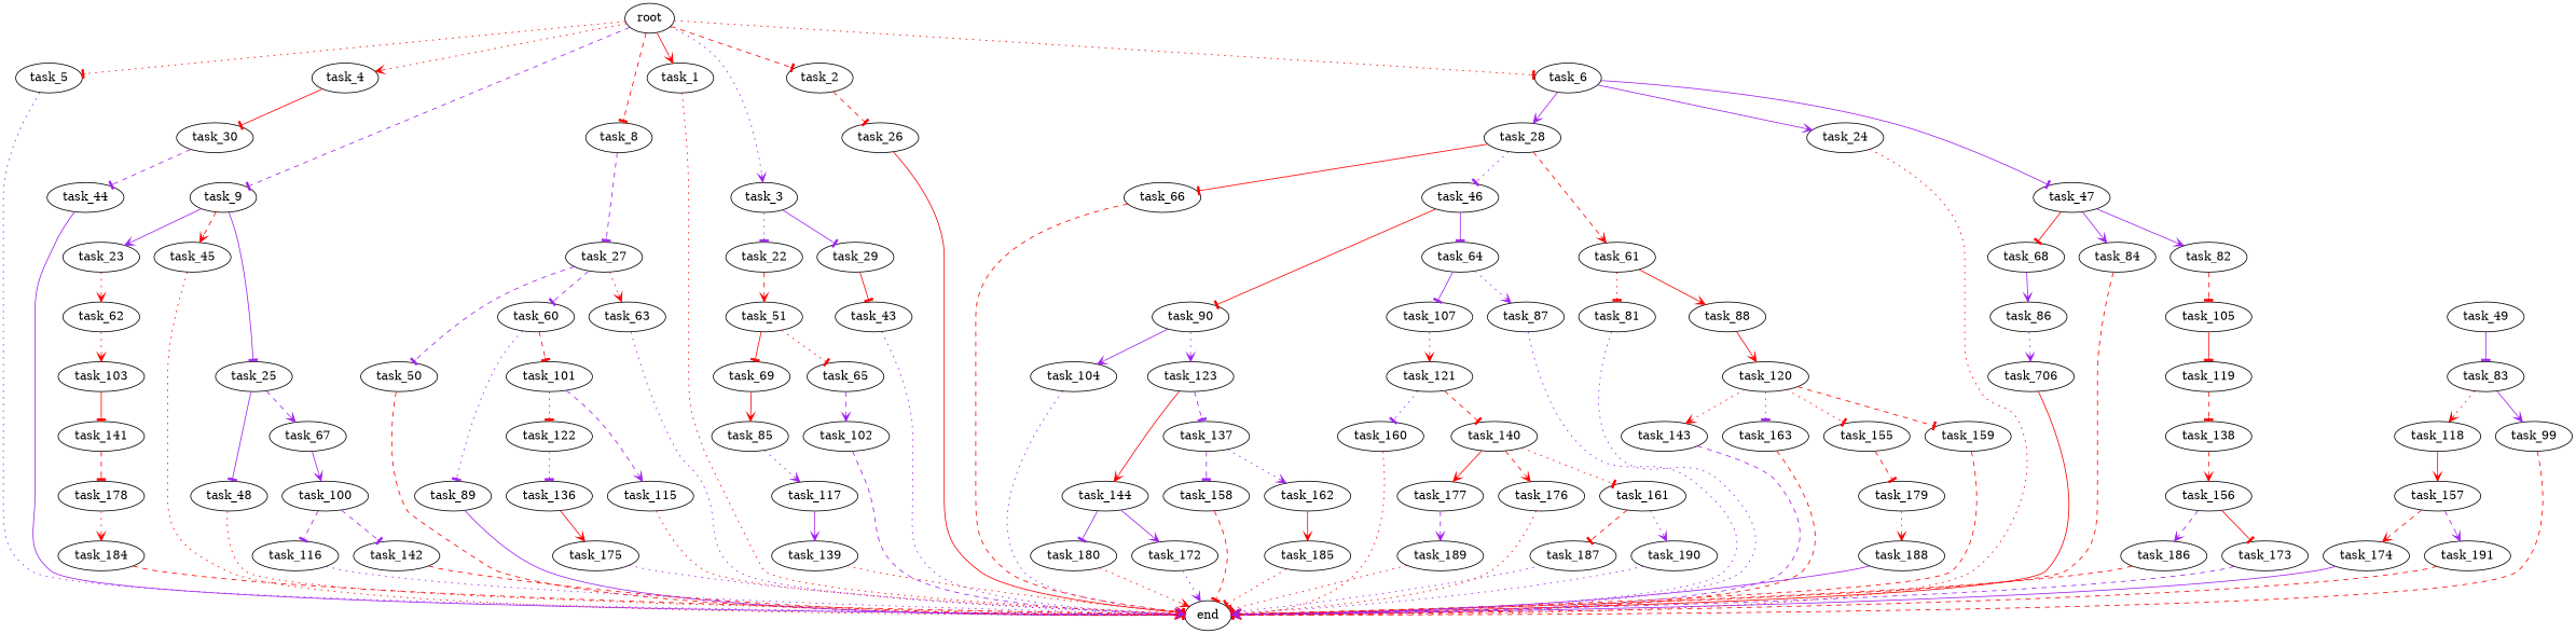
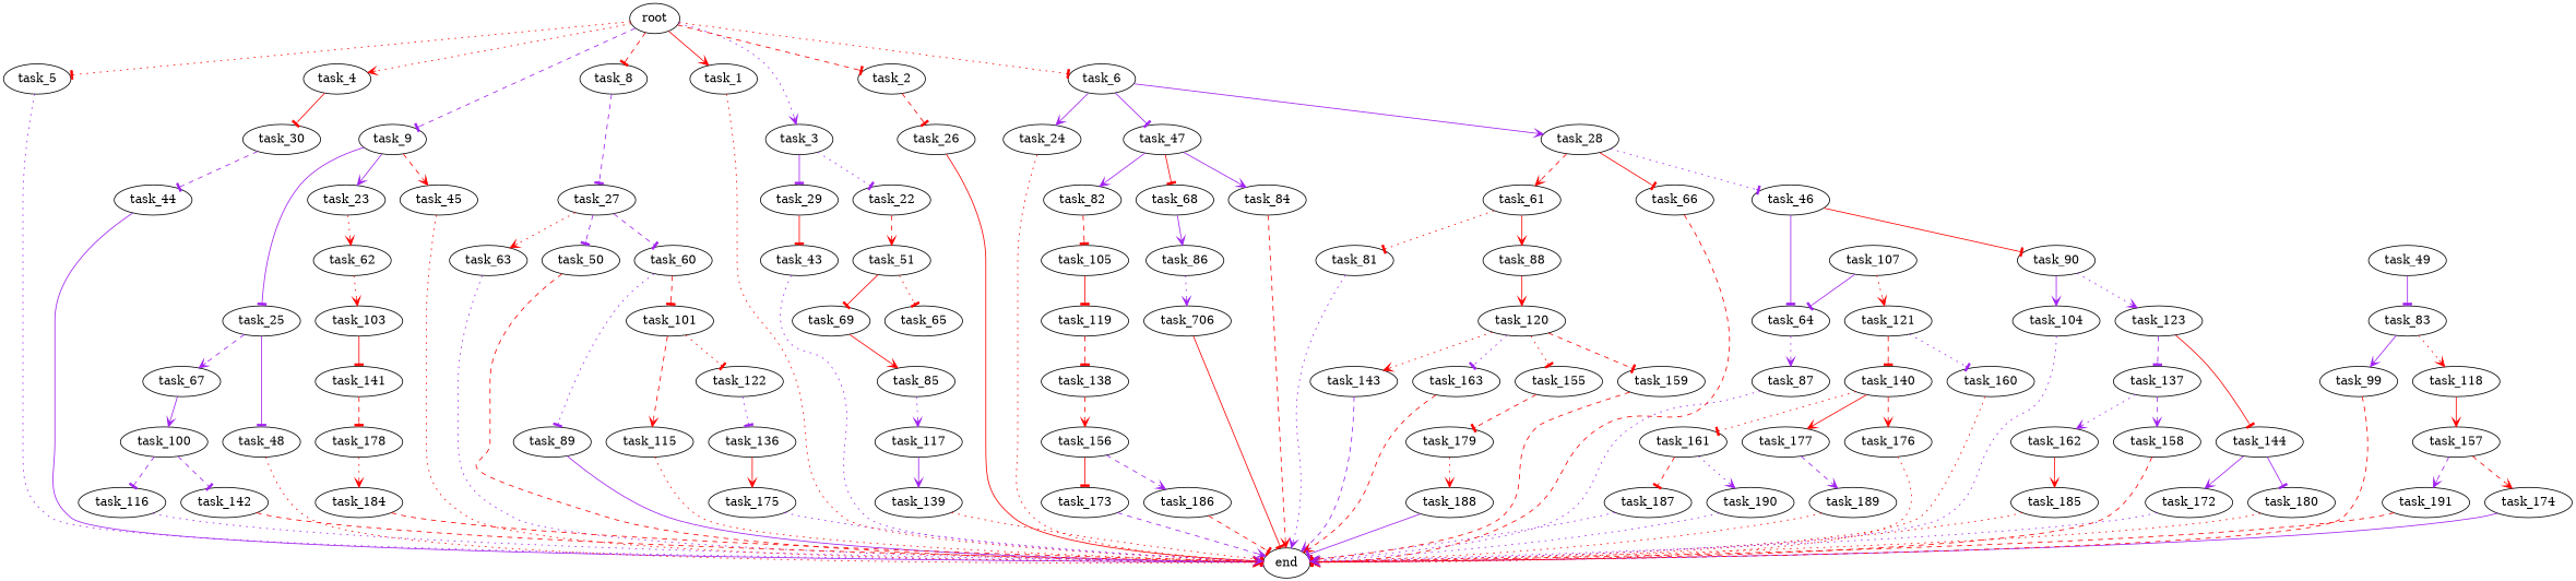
  digraph {
    edge [arrowhead=vee color=red style=dotted]
    task_136
    task_175
    end
    task_27
    task_50
    task_60
    task_63
    task_89
    task_101
    task_68
    task_86
    n12 [label=task_706]
    task_119
    task_138
    task_156
    task_185
    task_187
    task_66
    task_5
    task_4
    task_30
    task_44
    task_121
    task_160
    task_140
    task_177
    task_176
    task_161
    task_84
    task_81
    task_90
    task_104
    task_123
    task_144
    task_137
    task_116
    task_143
    task_26
    task_64
    task_107
    task_87
    task_103
    task_141
    task_178
    task_118
    task_157
    task_174
    task_191
    task_184
    task_190
    task_51
    task_69
    task_65
    task_85
-   task_102
    task_28
    task_46
    task_61
    task_88
    task_120
    task_163
    task_155
    task_159
    task_82
    task_105
    task_9
    task_23
    task_45
    task_25
    task_62
    task_48
    task_67
    task_142
    task_186
    root
    task_8
    task_1
    task_3
    task_2
    task_6
    task_22
    task_29
    task_24
    task_47
    task_117
    task_139
    task_179
    task_188
    task_83
    task_99
    task_122
    task_115
    task_189
    task_158
    task_180
    task_43
    task_173
    task_172
    task_162
    task_100
    task_49
    task_136 -> task_175 [style=solid]
    task_175 -> end [color=purple]
    task_27 -> task_50 [arrowhead=tee color=purple style=dashed]
    task_27 -> task_60 [arrowhead=tee color=purple style=dashed]
    task_27 -> task_63
    task_50 -> end [style=dashed]
    task_60 -> task_89 [arrowhead=tee color=purple]
    task_60 -> task_101 [arrowhead=tee style=dashed]
    task_63 -> end [color=purple]
    task_89 -> end [arrowhead=tee color=purple style=solid]
    task_101 -> task_122 [arrowhead=tee]
-   task_101 -> task_115 [color=purple style=dashed]
+   task_101 -> task_115 [style=dashed]
    task_68 -> task_86 [color=purple style=solid]
    task_86 -> n12 [color=purple]
    n12 -> end [arrowhead=tee style=solid]
    task_119 -> task_138 [arrowhead=tee style=dashed]
    task_138 -> task_156 [style=dashed]
    task_156 -> task_186 [color=purple style=dashed]
    task_156 -> task_173 [arrowhead=tee style=solid]
    task_185 -> end [arrowhead=tee]
    task_187 -> end [arrowhead=tee color=purple]
    task_66 -> end [style=dashed]
    task_5 -> end [arrowhead=tee color=purple]
    task_4 -> task_30 [arrowhead=tee style=solid]
    task_30 -> task_44 [arrowhead=tee color=purple style=dashed]
    task_44 -> end [arrowhead=tee color=purple style=solid]
    task_121 -> task_160 [arrowhead=tee color=purple]
    task_121 -> task_140 [arrowhead=tee style=dashed]
    task_160 -> end
    task_140 -> task_177 [style=solid]
    task_140 -> task_176 [style=dashed]
    task_140 -> task_161 [arrowhead=tee]
    task_177 -> task_189 [color=purple style=dashed]
    task_176 -> end
    task_161 -> task_187 [arrowhead=tee style=dashed]
    task_161 -> task_190 [color=purple]
    task_84 -> end [style=dashed]
    task_81 -> end [color=purple]
    task_90 -> task_104 [color=purple style=solid]
    task_90 -> task_123 [color=purple]
    task_104 -> end [color=purple]
-   task_123 -> task_144 [style=solid]
+   task_123 -> task_144 [arrowhead=tee style=solid]
    task_123 -> task_137 [arrowhead=tee color=purple style=dashed]
    task_144 -> task_180 [arrowhead=tee color=purple style=solid]
    task_144 -> task_172 [color=purple style=solid]
-   task_137 -> task_158 [arrowhead=tee color=purple style=dashed]
+   task_137 -> task_158 [color=purple style=dashed]
    task_137 -> task_162 [color=purple]
    task_116 -> end [arrowhead=tee color=purple]
    task_143 -> end [color=purple style=dashed]
    task_26 -> end [arrowhead=tee style=solid]
-   task_64 -> task_107 [arrowhead=tee color=purple style=solid]
+   task_107 -> task_64 [arrowhead=tee color=purple style=solid]
    task_64 -> task_87 [color=purple]
    task_107 -> task_121
    task_87 -> end [color=purple]
    task_103 -> task_141 [arrowhead=tee style=solid]
    task_141 -> task_178 [arrowhead=tee style=dashed]
    task_178 -> task_184
    task_118 -> task_157 [style=solid]
    task_157 -> task_174 [style=dashed]
    task_157 -> task_191 [color=purple style=dashed]
    task_174 -> end [arrowhead=tee color=purple style=solid]
    task_191 -> end [arrowhead=tee style=dashed]
    task_184 -> end [arrowhead=tee style=dashed]
    task_190 -> end [color=purple]
    task_51 -> task_69 [arrowhead=tee style=solid]
    task_51 -> task_65 [arrowhead=tee]
    task_69 -> task_85 [style=solid]
-   task_65 -> task_102 [color=purple style=dashed]
    task_85 -> task_117 [color=purple]
-   task_102 -> end [color=purple style=dashed]
    task_28 -> task_66 [arrowhead=tee style=solid]
    task_28 -> task_46 [arrowhead=tee color=purple]
    task_28 -> task_61 [style=dashed]
    task_46 -> task_90 [arrowhead=tee style=solid]
    task_46 -> task_64 [arrowhead=tee color=purple style=solid]
    task_61 -> task_81 [arrowhead=tee]
    task_61 -> task_88 [style=solid]
    task_88 -> task_120 [style=solid]
    task_120 -> task_143
    task_120 -> task_163 [arrowhead=tee color=purple]
    task_120 -> task_155 [arrowhead=tee]
    task_120 -> task_159 [arrowhead=tee style=dashed]
    task_163 -> end [style=dashed]
    task_155 -> task_179 [arrowhead=tee style=dashed]
    task_159 -> end [arrowhead=tee style=dashed]
    task_82 -> task_105 [arrowhead=tee style=dashed]
    task_105 -> task_119 [arrowhead=tee style=solid]
    task_9 -> task_23 [color=purple style=solid]
    task_9 -> task_45 [style=dashed]
    task_9 -> task_25 [arrowhead=tee color=purple style=solid]
    task_23 -> task_62
    task_45 -> end
    task_25 -> task_48 [arrowhead=tee color=purple style=solid]
    task_25 -> task_67 [color=purple style=dashed]
    task_62 -> task_103
    task_48 -> end
    task_67 -> task_100 [color=purple style=solid]
    task_142 -> end [arrowhead=tee style=dashed]
    task_186 -> end [arrowhead=tee style=dashed]
    root -> task_5 [arrowhead=tee]
    root -> task_4
    root -> task_9 [arrowhead=tee color=purple style=dashed]
    root -> task_8 [arrowhead=tee style=dashed]
    root -> task_1 [style=solid]
    root -> task_3 [color=purple]
    root -> task_2 [arrowhead=tee style=dashed]
    root -> task_6 [arrowhead=tee]
    task_8 -> task_27 [arrowhead=tee color=purple style=dashed]
    task_1 -> end
    task_3 -> task_22 [arrowhead=tee color=purple]
    task_3 -> task_29 [arrowhead=tee color=purple style=solid]
    task_2 -> task_26 [arrowhead=tee style=dashed]
    task_6 -> task_28 [color=purple style=solid]
    task_6 -> task_24 [color=purple style=solid]
    task_6 -> task_47 [arrowhead=tee color=purple style=solid]
    task_22 -> task_51 [style=dashed]
    task_29 -> task_43 [arrowhead=tee style=solid]
    task_24 -> end
    task_47 -> task_68 [arrowhead=tee style=solid]
    task_47 -> task_84 [color=purple style=solid]
    task_47 -> task_82 [color=purple style=solid]
    task_117 -> task_139 [color=purple style=solid]
    task_139 -> end [arrowhead=tee]
    task_179 -> task_188
    task_188 -> end [arrowhead=tee color=purple style=solid]
    task_83 -> task_118
    task_83 -> task_99 [color=purple style=solid]
    task_99 -> end [arrowhead=tee style=dashed]
    task_122 -> task_136 [arrowhead=tee color=purple]
    task_115 -> end
    task_189 -> end [arrowhead=tee]
    task_158 -> end [arrowhead=tee style=dashed]
    task_180 -> end
    task_43 -> end [color=purple]
    task_173 -> end [color=purple style=dashed]
    task_172 -> end [color=purple]
    task_162 -> task_185 [style=solid]
    task_100 -> task_116 [arrowhead=tee color=purple style=dashed]
    task_100 -> task_142 [arrowhead=tee color=purple style=dashed]
    task_49 -> task_83 [arrowhead=tee color=purple style=solid]
  }
